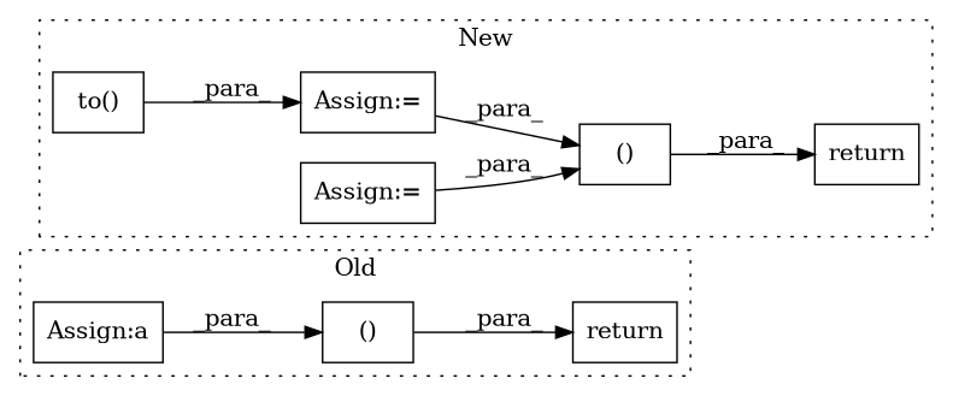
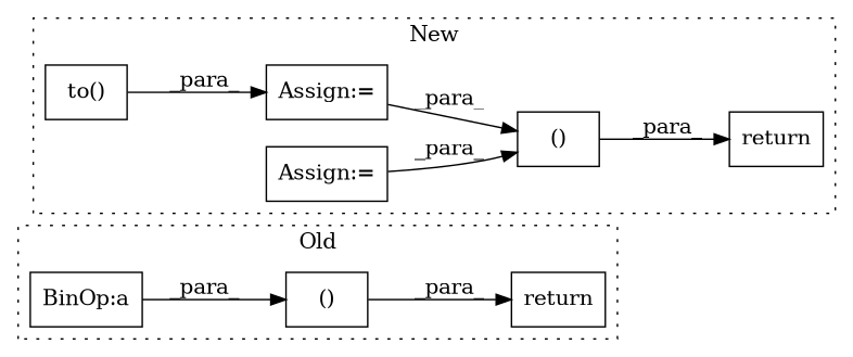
  digraph {
    rankdir=LR
    node [a=93 l=7 shape=box]
    n1 [label=return s=12517]
    n2 [a=54 l=4 label="()" s=12537]
-   n3 [a=82 l=1 label="Assign:a" s=12527]
+   n3 [a=82 l=1 label="BinOp:a" s=12527]
    n4 [a=75 l="20,1" label="to()" s="11621,11647"]
    n5 [label=return s=13161]
    n6 [a=68 l=3 label="Assign:=" s=11618]
    n7 [a=68 l=3 label="Assign:=" s=11660]
    n8 [a=54 l=4 label="()" s=13176]
    subgraph cluster_1 {
      label=Old
      style=dotted
      n1
      n2
      n3
    }
    subgraph cluster_2 {
      label=New
      style=dotted
      n4
      n5
      n6
      n7
      n8
    }
    n2 -> n1 [label=_para_]
    n3 -> n2 [label=_para_]
    n4 -> n6 [label=_para_]
    n6 -> n8 [label=_para_]
    n7 -> n8 [label=_para_]
    n8 -> n5 [label=_para_]
  }
